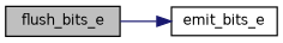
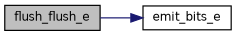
  digraph {
    rankdir=LR
    node [color=black fontname=Helvetica fontsize=10 shape=record]
-   n1 [fillcolor=grey75 fontcolor=black height=0.2 label=flush_bits_e style=filled width=0.4]
+   n1 [fillcolor=grey75 fontcolor=black height=0.2 label=flush_flush_e style=filled width=0.4]
    n2 [height=0.2 label=emit_bits_e width=0.4]
    n1 -> n2 [color=midnightblue fontname=Helvetica fontsize=10 labelfontname=Helvetica labelfontsize=10 style=solid]
  }
